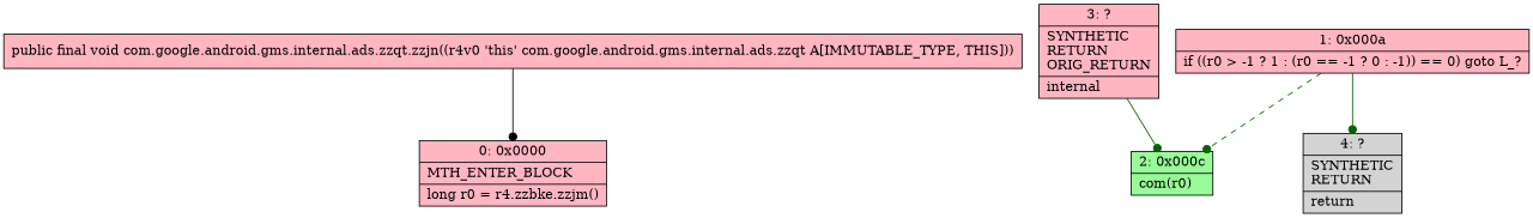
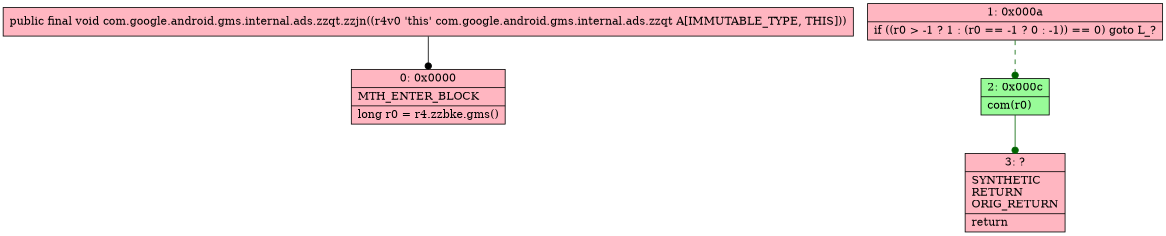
  digraph {
    node [fillcolor=lightpink shape=record style=filled]
    edge [arrowhead=dot color=darkgreen]
-   n1 [label="{0\:\ 0x0000|MTH_ENTER_BLOCK\l|long r0 = r4.zzbke.zzjm()\l}"]
+   n1 [label="{0\:\ 0x0000|MTH_ENTER_BLOCK\l|long r0 = r4.zzbke.gms()\l}"]
    n2 [label="{1\:\ 0x000a|if ((r0 \> \-1 ? 1 : (r0 == \-1 ? 0 : \-1)) == 0) goto L_?\l}"]
    n3 [fillcolor=palegreen label="{2\:\ 0x000c|com(r0)\l}"]
-   n4 [fillcolor=lightgrey label="{4\:\ ?|SYNTHETIC\lRETURN\l|return\l}"]
-   n5 [label="{3\:\ ?|SYNTHETIC\lRETURN\lORIG_RETURN\l|internal\l}"]
+   n5 [label="{3\:\ ?|SYNTHETIC\lRETURN\lORIG_RETURN\l|return\l}"]
    n6 [label="{public final void com.google.android.gms.internal.ads.zzqt.zzjn((r4v0 'this' com.google.android.gms.internal.ads.zzqt A[IMMUTABLE_TYPE, THIS])) }"]
    n2 -> n3 [style=dashed]
-   n2 -> n4
-   n5 -> n3
+   n3 -> n5
    n6 -> n1 [color=black]
  }
